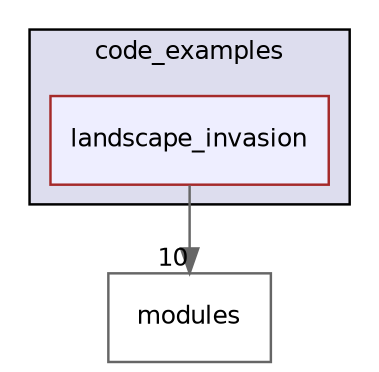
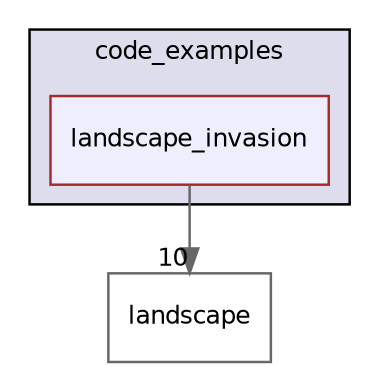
  digraph {
    compound=true
    node [fontname=Helvetica fontsize=10 shape=box style=filled]
    n1 [fillcolor="#eeeeff" label=landscape_invasion pencolor=black color=brown]
-   n2 [color=gray40 fillcolor=white label=modules]
+   n2 [color=gray40 fillcolor=white label=landscape]
    subgraph cluster_1 {
      bgcolor="#ddddee"
      fontname=Helvetica
      fontsize=10
      label=code_examples
      pencolor=black
      n1
    }
    n1 -> n2 [headlabel=10 labeldistance=1.5 labelfontname=Helvetica labelfontsize=10 color=gray40]
  }
